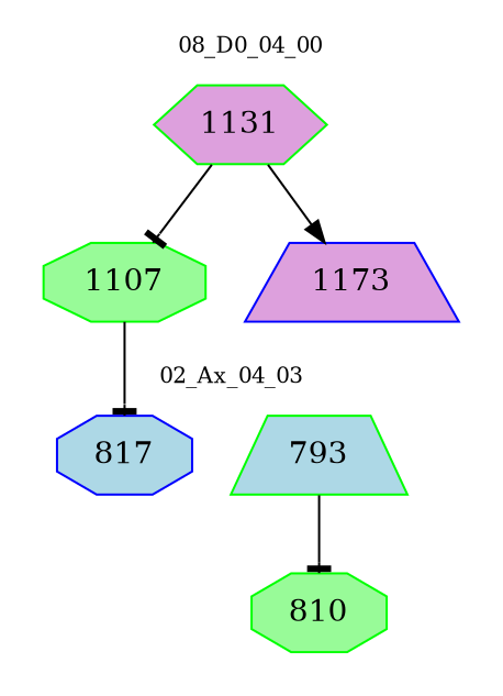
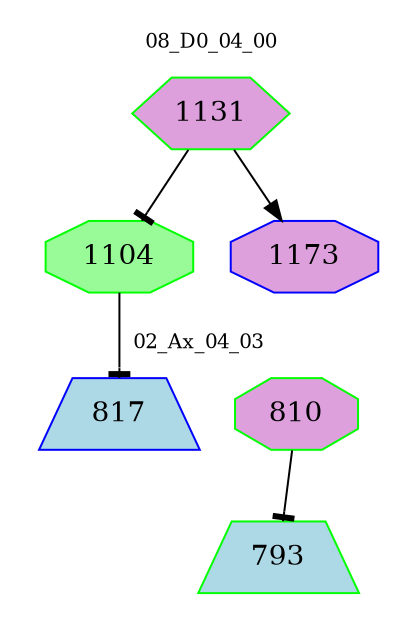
  digraph {
    node [color=green fillcolor=palegreen shape=trapezium style=filled]
    edge [arrowhead=tee color=black]
-   n1 [label=810 shape=octagon]
+   n1 [fillcolor=plum label=810 shape=octagon]
    n2 [fillcolor=lightblue label=793]
-   n3 [color=blue fillcolor=lightblue label=817 shape=octagon]
+   n3 [color=blue fillcolor=lightblue label=817]
    n4 [fillcolor=plum label=1131 shape=hexagon]
-   n5 [label=1107 shape=octagon]
-   n6 [color=blue fillcolor=plum label=1173]
+   n5 [label=1104 shape=octagon]
+   n6 [color=blue fillcolor=plum label=1173 shape=octagon]
    subgraph cluster_1 {
      color=white
      fontsize=10
      label="02_Ax_04_03"
      n1
      n2
      n3
    }
    subgraph cluster_2 {
      color=white
      fontsize=10
      label="08_D0_04_00"
      n4
      n5
      n6
    }
-   n2 -> n1
+   n1 -> n2
    n4 -> n5
    n4 -> n6 [arrowhead=normal]
    n5 -> n3
  }
